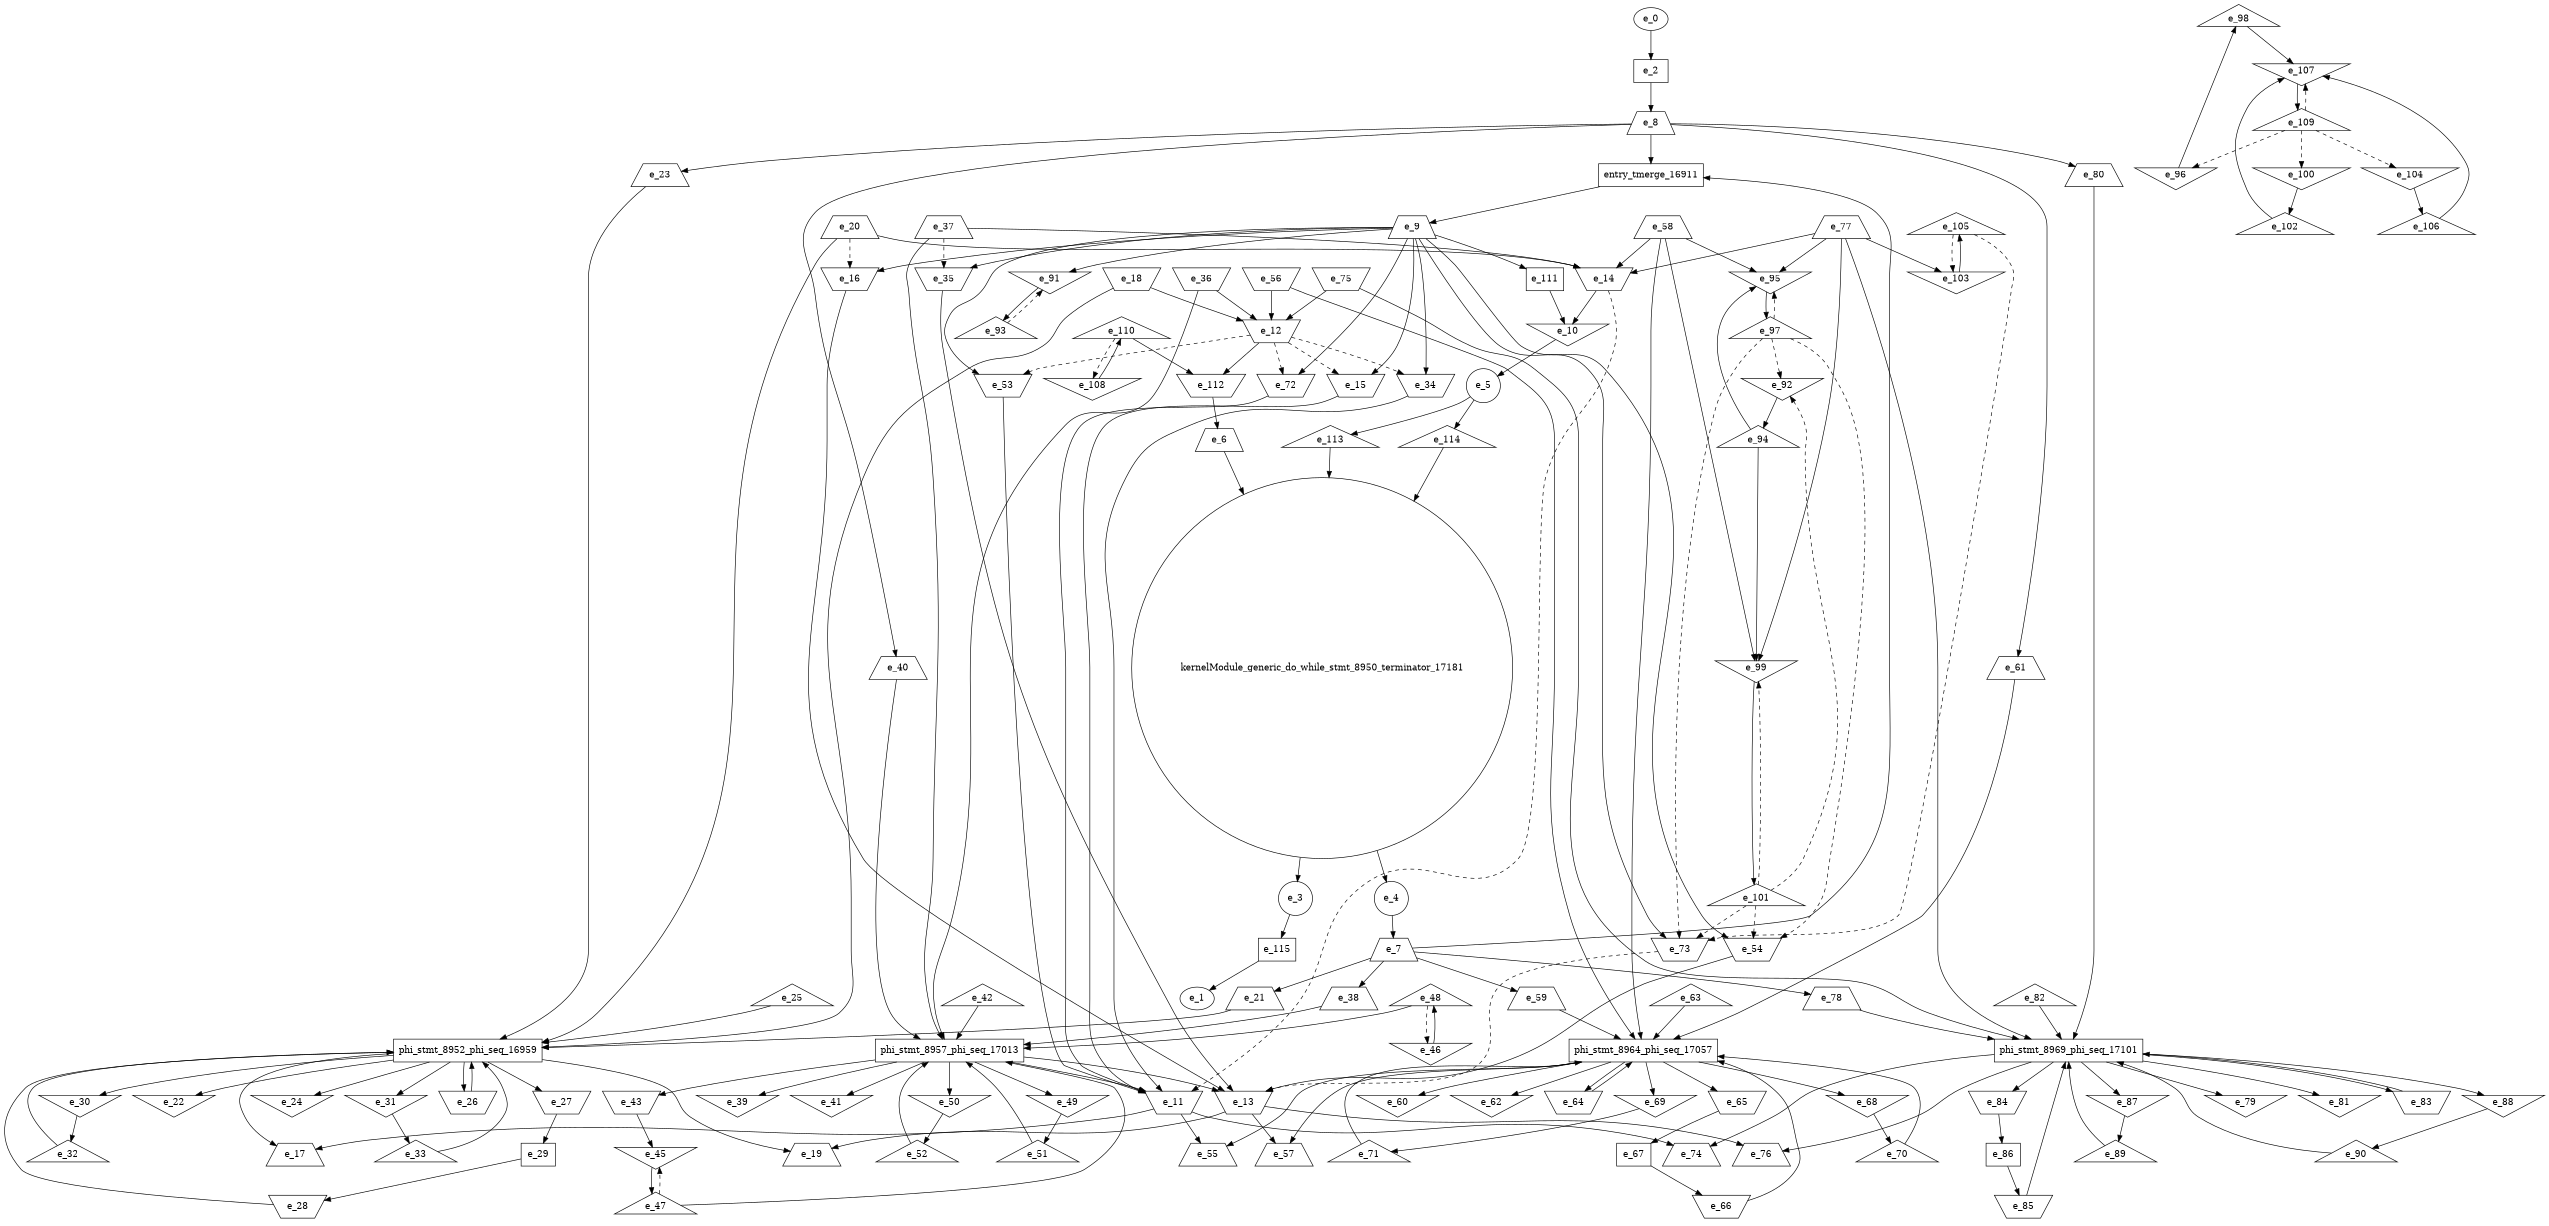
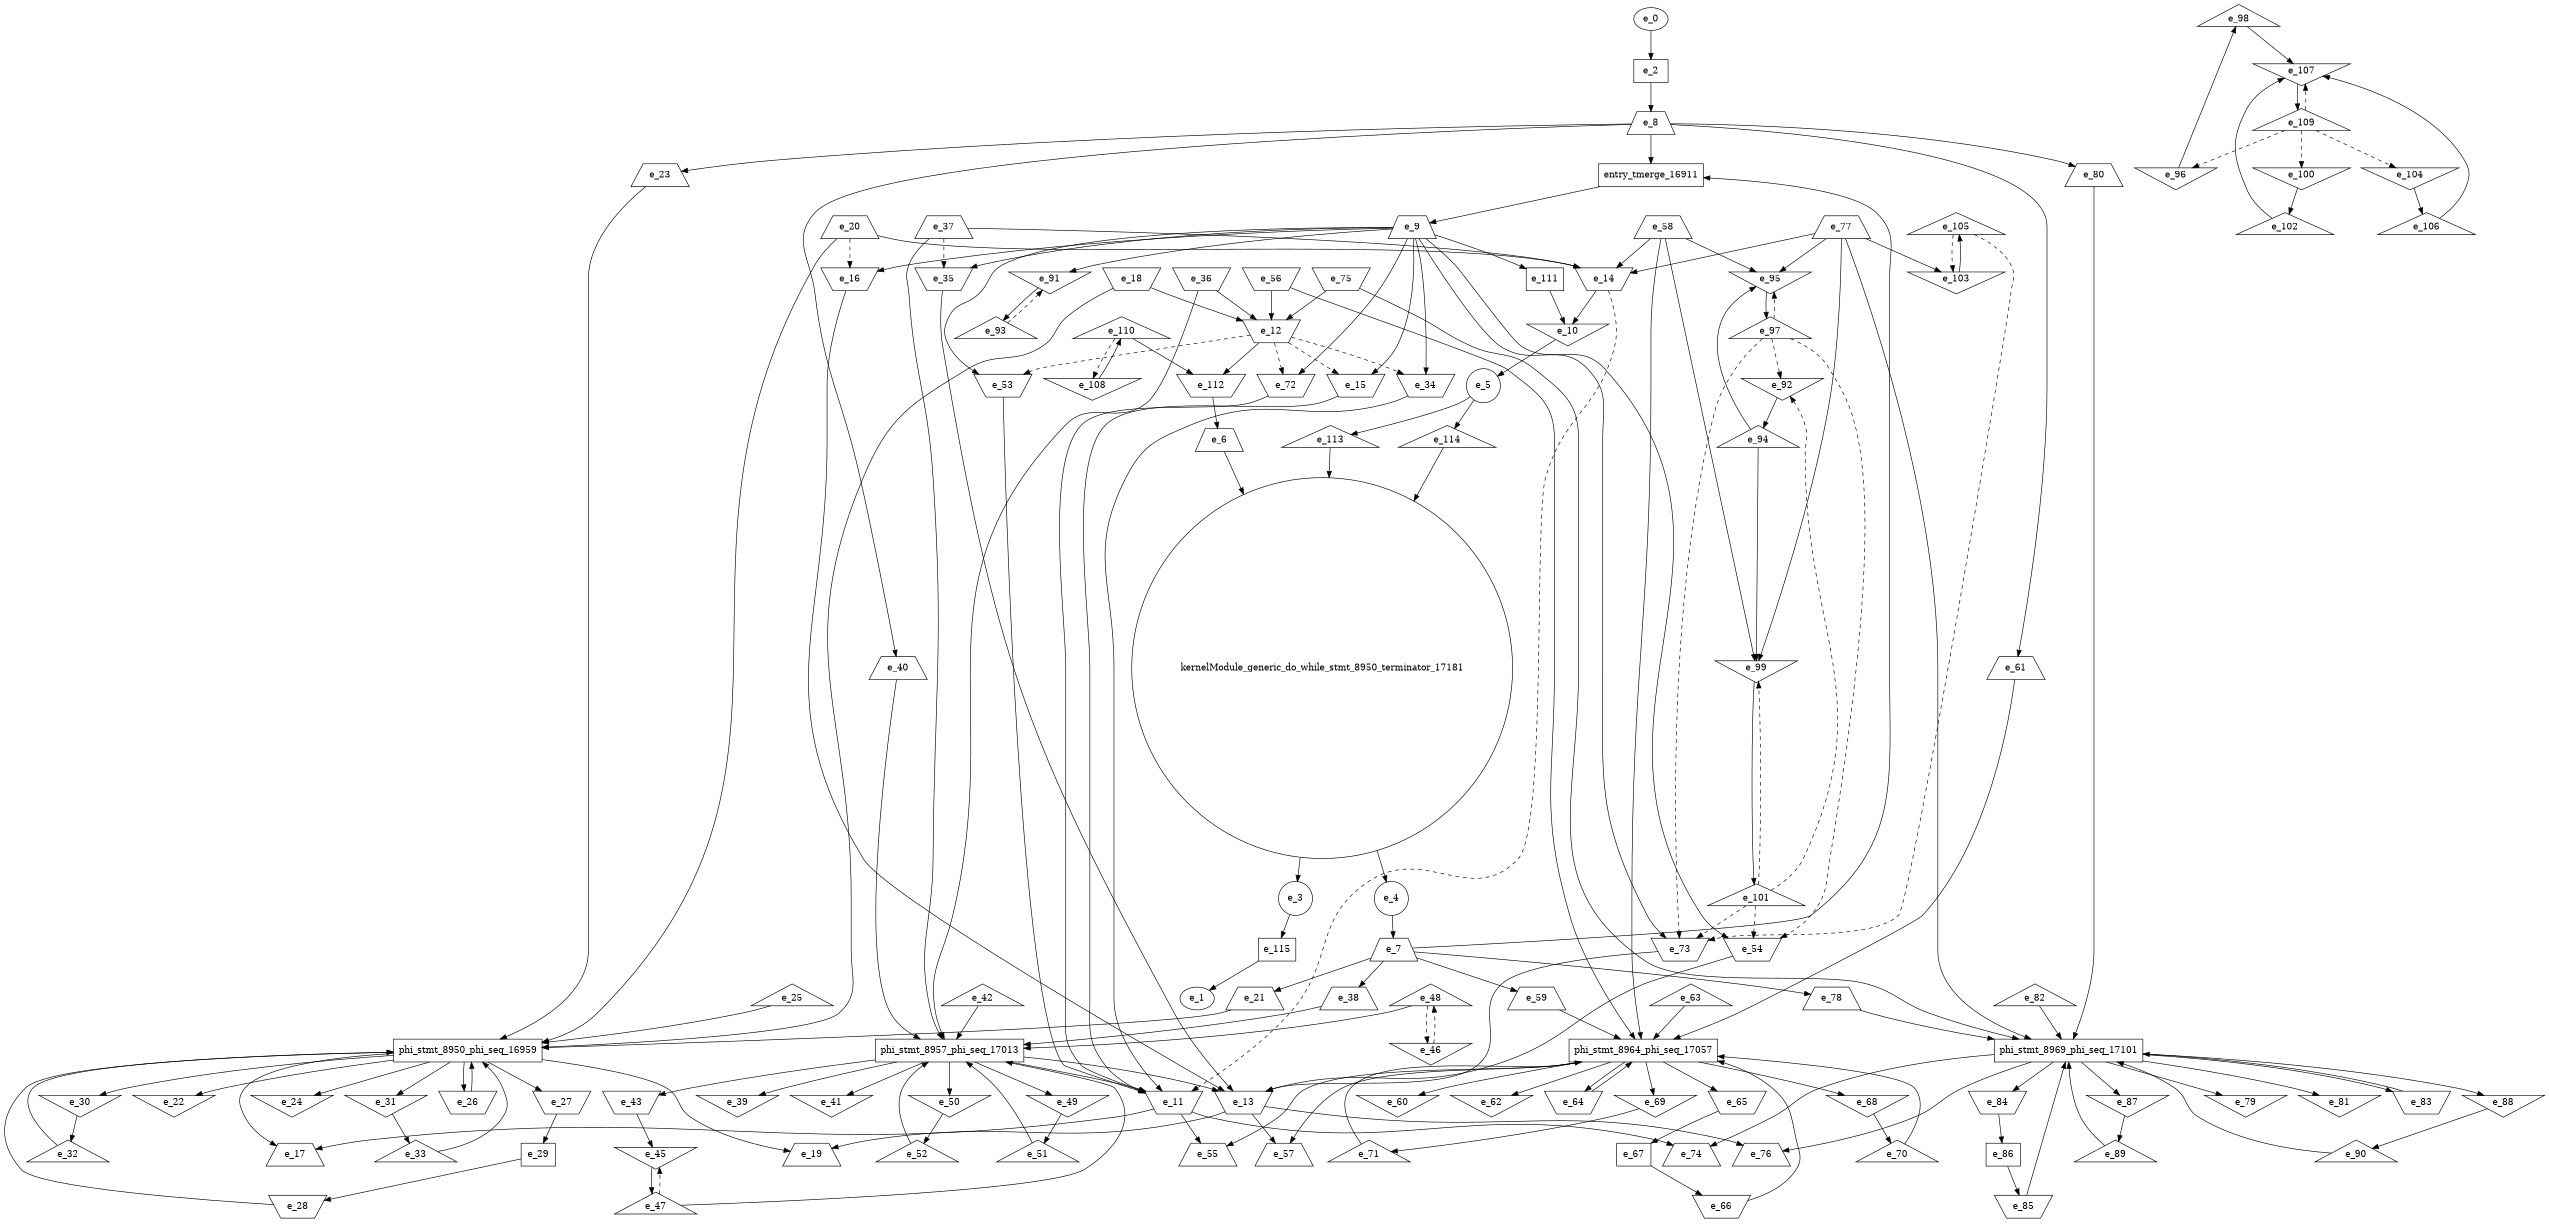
  digraph {
    node [shape=invtriangle]
    e_2 [shape=dot]
    e_8 [shape=trapezium]
    e_0 [shape=""]
    entry_tmerge_16911 [shape=rectangle]
    e_23 [shape=trapezium]
    e_40 [shape=trapezium]
    e_61 [shape=trapezium]
    e_80 [shape=trapezium]
    e_3 [shape=circle]
    e_115 [shape=dot]
    e_1 [shape=""]
    e_4 [shape=circle]
    e_7 [shape=trapezium]
    e_21 [shape=trapezium]
    e_38 [shape=trapezium]
    e_59 [shape=trapezium]
    e_78 [shape=trapezium]
    e_5 [shape=circle]
    e_113 [shape=triangle]
    e_114 [shape=triangle]
    kernelModule_generic_do_while_stmt_8950_terminator_17181 [shape=circle]
    e_6 [shape=trapezium]
-   phi_stmt_8952_phi_seq_16959 [shape=rectangle]
+   phi_stmt_8952_phi_seq_16959 [shape=rectangle label=phi_stmt_8950_phi_seq_16959]
    phi_stmt_8957_phi_seq_17013 [shape=rectangle]
    phi_stmt_8964_phi_seq_17057 [shape=rectangle]
    phi_stmt_8969_phi_seq_17101 [shape=rectangle]
    e_9 [shape=trapezium]
    e_15 [shape=invtrapezium]
    e_16 [shape=invtrapezium]
    e_34 [shape=invtrapezium]
    e_35 [shape=invtrapezium]
    e_53 [shape=invtrapezium]
    e_54 [shape=invtrapezium]
    e_72 [shape=invtrapezium]
    e_73 [shape=invtrapezium]
    e_91
    e_111 [shape=dot]
    e_11 [shape=invtrapezium]
    e_13 [shape=invtrapezium]
    e_93 [shape=triangle]
    e_10
    e_17 [shape=trapezium]
    e_55 [shape=trapezium]
    e_74 [shape=trapezium]
    e_12 [shape=invtrapezium]
    e_112 [shape=invtrapezium]
    e_19 [shape=trapezium]
    e_57 [shape=trapezium]
    e_76 [shape=trapezium]
    e_14 [shape=invtrapezium]
    e_18 [shape=invtrapezium]
    e_22
    e_24
    e_26 [shape=invtrapezium]
    e_27 [shape=invtrapezium]
    e_30
    e_31
    e_20 [shape=trapezium]
    e_25 [shape=triangle]
    e_29 [shape=dot]
    e_28 [shape=invtrapezium]
    e_32 [shape=triangle]
    e_33 [shape=triangle]
    e_36 [shape=invtrapezium]
    e_39
    e_41
    e_43 [shape=invtrapezium]
    e_49
    e_50
    e_37 [shape=trapezium]
    e_42 [shape=triangle]
    e_45
    e_47 [shape=triangle]
    e_48 [shape=triangle]
    e_46
    e_51 [shape=triangle]
    e_52 [shape=triangle]
    e_56 [shape=invtrapezium]
    e_60
    e_62
    e_64 [shape=invtrapezium]
    e_65 [shape=invtrapezium]
    e_68
    e_69
    e_58 [shape=trapezium]
    e_95
    e_99
    e_97 [shape=triangle]
    e_101 [shape=triangle]
    e_63 [shape=triangle]
    e_67 [shape=dot]
    e_66 [shape=invtrapezium]
    e_70 [shape=triangle]
    e_71 [shape=triangle]
    e_75 [shape=invtrapezium]
    e_79
    e_81
    e_83 [shape=invtrapezium]
    e_84 [shape=invtrapezium]
    e_87
    e_88
    e_77 [shape=trapezium]
    e_103
    e_105 [shape=triangle]
    e_82 [shape=triangle]
    e_86 [shape=dot]
    e_85 [shape=invtrapezium]
    e_89 [shape=triangle]
    e_90 [shape=triangle]
    e_94 [shape=triangle]
    e_92
    e_98 [shape=triangle]
    e_96
    e_107
    e_109 [shape=triangle]
    e_102 [shape=triangle]
    e_100
    e_106 [shape=triangle]
    e_104
    e_110 [shape=triangle]
    e_108
    e_2 -> e_8
    e_8 -> entry_tmerge_16911
    e_8 -> e_23
    e_8 -> e_40
    e_8 -> e_61
    e_8 -> e_80
    e_0 -> e_2
    entry_tmerge_16911 -> e_9
    e_23 -> phi_stmt_8952_phi_seq_16959
    e_40 -> phi_stmt_8957_phi_seq_17013
    e_61 -> phi_stmt_8964_phi_seq_17057
    e_80 -> phi_stmt_8969_phi_seq_17101
    e_3 -> e_115
    e_115 -> e_1
    e_4 -> e_7
    e_7 -> entry_tmerge_16911
    e_7 -> e_21
    e_7 -> e_38
    e_7 -> e_59
    e_7 -> e_78
    e_21 -> phi_stmt_8952_phi_seq_16959
    e_38 -> phi_stmt_8957_phi_seq_17013
    e_59 -> phi_stmt_8964_phi_seq_17057
    e_78 -> phi_stmt_8969_phi_seq_17101
    e_5 -> e_113
    e_5 -> e_114
    e_113 -> kernelModule_generic_do_while_stmt_8950_terminator_17181
    e_114 -> kernelModule_generic_do_while_stmt_8950_terminator_17181
    kernelModule_generic_do_while_stmt_8950_terminator_17181 -> e_3
    kernelModule_generic_do_while_stmt_8950_terminator_17181 -> e_4
    e_6 -> kernelModule_generic_do_while_stmt_8950_terminator_17181
    phi_stmt_8952_phi_seq_16959 -> e_17
    phi_stmt_8952_phi_seq_16959 -> e_19
    phi_stmt_8952_phi_seq_16959 -> e_22
    phi_stmt_8952_phi_seq_16959 -> e_24
    phi_stmt_8952_phi_seq_16959 -> e_26
    phi_stmt_8952_phi_seq_16959 -> e_27
    phi_stmt_8952_phi_seq_16959 -> e_30
    phi_stmt_8952_phi_seq_16959 -> e_31
    phi_stmt_8957_phi_seq_17013 -> e_11
    phi_stmt_8957_phi_seq_17013 -> e_13
    phi_stmt_8957_phi_seq_17013 -> e_39
    phi_stmt_8957_phi_seq_17013 -> e_41
    phi_stmt_8957_phi_seq_17013 -> e_43
    phi_stmt_8957_phi_seq_17013 -> e_49
    phi_stmt_8957_phi_seq_17013 -> e_50
    phi_stmt_8964_phi_seq_17057 -> e_55
    phi_stmt_8964_phi_seq_17057 -> e_57
    phi_stmt_8964_phi_seq_17057 -> e_60
    phi_stmt_8964_phi_seq_17057 -> e_62
    phi_stmt_8964_phi_seq_17057 -> e_64
    phi_stmt_8964_phi_seq_17057 -> e_65
    phi_stmt_8964_phi_seq_17057 -> e_68
    phi_stmt_8964_phi_seq_17057 -> e_69
    phi_stmt_8969_phi_seq_17101 -> e_74
    phi_stmt_8969_phi_seq_17101 -> e_76
    phi_stmt_8969_phi_seq_17101 -> e_79
    phi_stmt_8969_phi_seq_17101 -> e_81
    phi_stmt_8969_phi_seq_17101 -> e_83
    phi_stmt_8969_phi_seq_17101 -> e_84
    phi_stmt_8969_phi_seq_17101 -> e_87
    phi_stmt_8969_phi_seq_17101 -> e_88
    e_9 -> e_15
    e_9 -> e_16
    e_9 -> e_34
    e_9 -> e_35
    e_9 -> e_53
    e_9 -> e_54
    e_9 -> e_72
    e_9 -> e_73
    e_9 -> e_91
    e_9 -> e_111
    e_15 -> e_11
    e_16 -> e_13
    e_34 -> e_11
    e_35 -> e_13
    e_53 -> e_11
    e_54 -> e_13
    e_72 -> e_11
-   e_73 -> e_13 [style=dashed]
+   e_73 -> e_13
    e_91 -> e_93
    e_111 -> e_10
    e_11 -> e_17
    e_11 -> e_55
    e_11 -> e_74
    e_13 -> e_19
    e_13 -> e_57
    e_13 -> e_76
    e_93 -> e_91 [style=dashed]
    e_10 -> e_5
    e_12 -> e_15 [style=dashed]
    e_12 -> e_34 [style=dashed]
    e_12 -> e_53 [style=dashed]
    e_12 -> e_72 [style=dashed]
    e_12 -> e_112
    e_112 -> e_6
    e_14 -> e_11 [style=dashed]
    e_14 -> e_10
    e_18 -> phi_stmt_8952_phi_seq_16959
    e_18 -> e_12
    e_26 -> phi_stmt_8952_phi_seq_16959
    e_27 -> e_29
    e_30 -> e_32
    e_31 -> e_33
    e_20 -> phi_stmt_8952_phi_seq_16959
    e_20 -> e_16 [style=dashed]
    e_20 -> e_14
    e_25 -> phi_stmt_8952_phi_seq_16959
    e_29 -> e_28
    e_28 -> phi_stmt_8952_phi_seq_16959
    e_32 -> phi_stmt_8952_phi_seq_16959
    e_33 -> phi_stmt_8952_phi_seq_16959
    e_36 -> phi_stmt_8957_phi_seq_17013
    e_36 -> e_12
    e_43 -> e_45
    e_49 -> e_51
    e_50 -> e_52
    e_37 -> phi_stmt_8957_phi_seq_17013
    e_37 -> e_35 [style=dashed]
    e_37 -> e_14
    e_42 -> phi_stmt_8957_phi_seq_17013
    e_45 -> e_47
    e_47 -> phi_stmt_8957_phi_seq_17013
    e_47 -> e_45 [style=dashed]
    e_48 -> phi_stmt_8957_phi_seq_17013
    e_48 -> e_46 [style=dashed]
-   e_46 -> e_48
+   e_46 -> e_48 [style=dashed]
    e_51 -> phi_stmt_8957_phi_seq_17013
    e_52 -> phi_stmt_8957_phi_seq_17013
    e_56 -> phi_stmt_8964_phi_seq_17057
    e_56 -> e_12
    e_64 -> phi_stmt_8964_phi_seq_17057
    e_65 -> e_67
    e_68 -> e_70
    e_69 -> e_71
    e_58 -> phi_stmt_8964_phi_seq_17057
    e_58 -> e_14
    e_58 -> e_95
    e_58 -> e_99
    e_95 -> e_97
    e_99 -> e_101
    e_97 -> e_54 [style=dashed]
    e_97 -> e_73 [style=dashed]
    e_97 -> e_95 [style=dashed]
    e_97 -> e_92 [style=dashed]
    e_101 -> e_54 [style=dashed]
    e_101 -> e_73 [style=dashed]
    e_101 -> e_99 [style=dashed]
    e_101 -> e_92 [style=dashed]
    e_63 -> phi_stmt_8964_phi_seq_17057
    e_67 -> e_66
    e_66 -> phi_stmt_8964_phi_seq_17057
    e_70 -> phi_stmt_8964_phi_seq_17057
    e_71 -> phi_stmt_8964_phi_seq_17057
    e_75 -> phi_stmt_8969_phi_seq_17101
    e_75 -> e_12
    e_83 -> phi_stmt_8969_phi_seq_17101
    e_84 -> e_86
    e_87 -> e_89
    e_88 -> e_90
    e_77 -> phi_stmt_8969_phi_seq_17101
    e_77 -> e_14
    e_77 -> e_95
    e_77 -> e_99
    e_77 -> e_103
    e_103 -> e_105
    e_105 -> e_73 [style=dashed]
    e_105 -> e_103 [style=dashed]
    e_82 -> phi_stmt_8969_phi_seq_17101
    e_86 -> e_85
    e_85 -> phi_stmt_8969_phi_seq_17101
    e_89 -> phi_stmt_8969_phi_seq_17101
    e_90 -> phi_stmt_8969_phi_seq_17101
    e_94 -> e_95
    e_94 -> e_99
    e_92 -> e_94
    e_98 -> e_107
    e_96 -> e_98
    e_107 -> e_109
    e_109 -> e_96 [style=dashed]
    e_109 -> e_107 [style=dashed]
    e_109 -> e_100 [style=dashed]
    e_109 -> e_104 [style=dashed]
    e_102 -> e_107
    e_100 -> e_102
    e_106 -> e_107
    e_104 -> e_106
    e_110 -> e_112
    e_110 -> e_108 [style=dashed]
    e_108 -> e_110
  }
